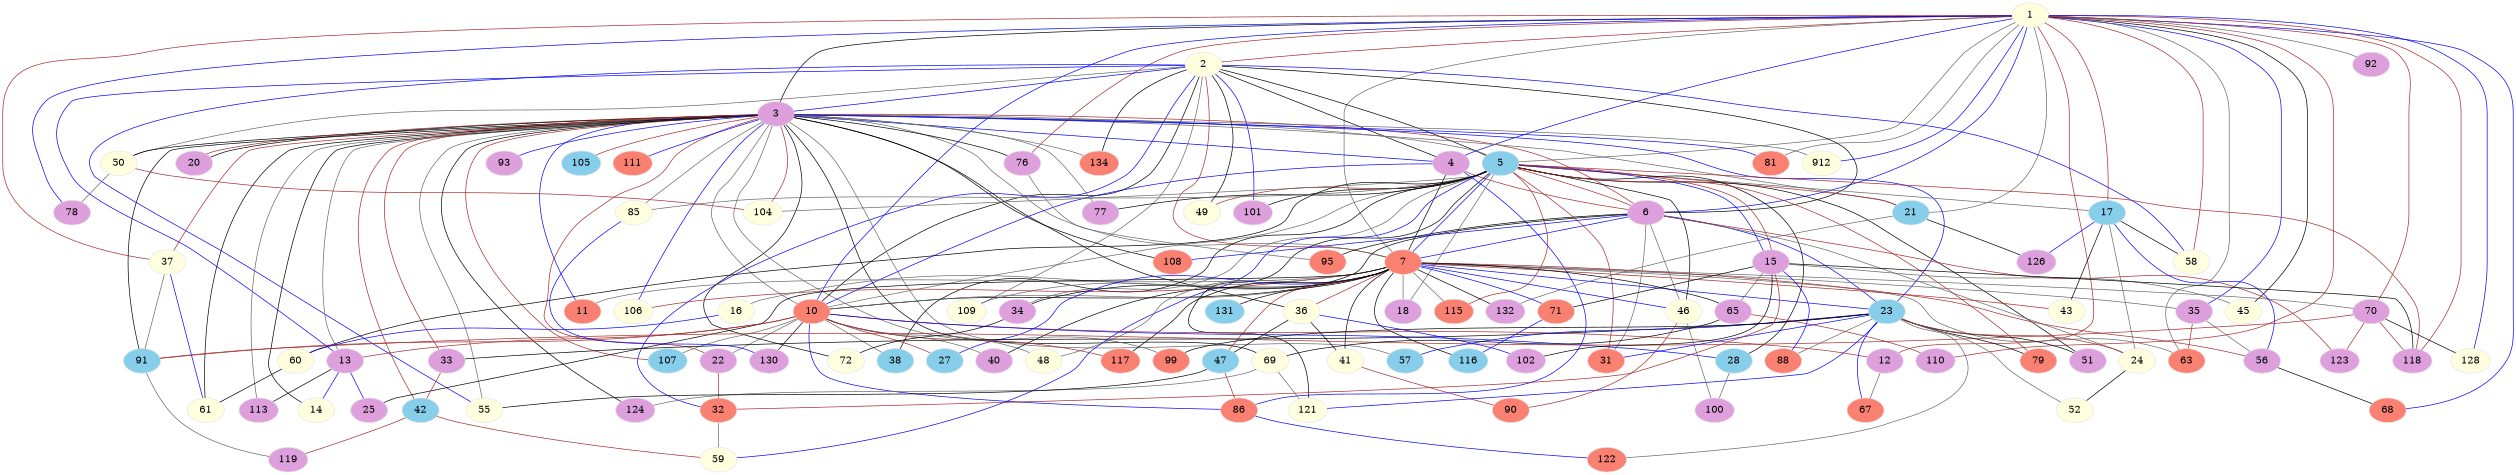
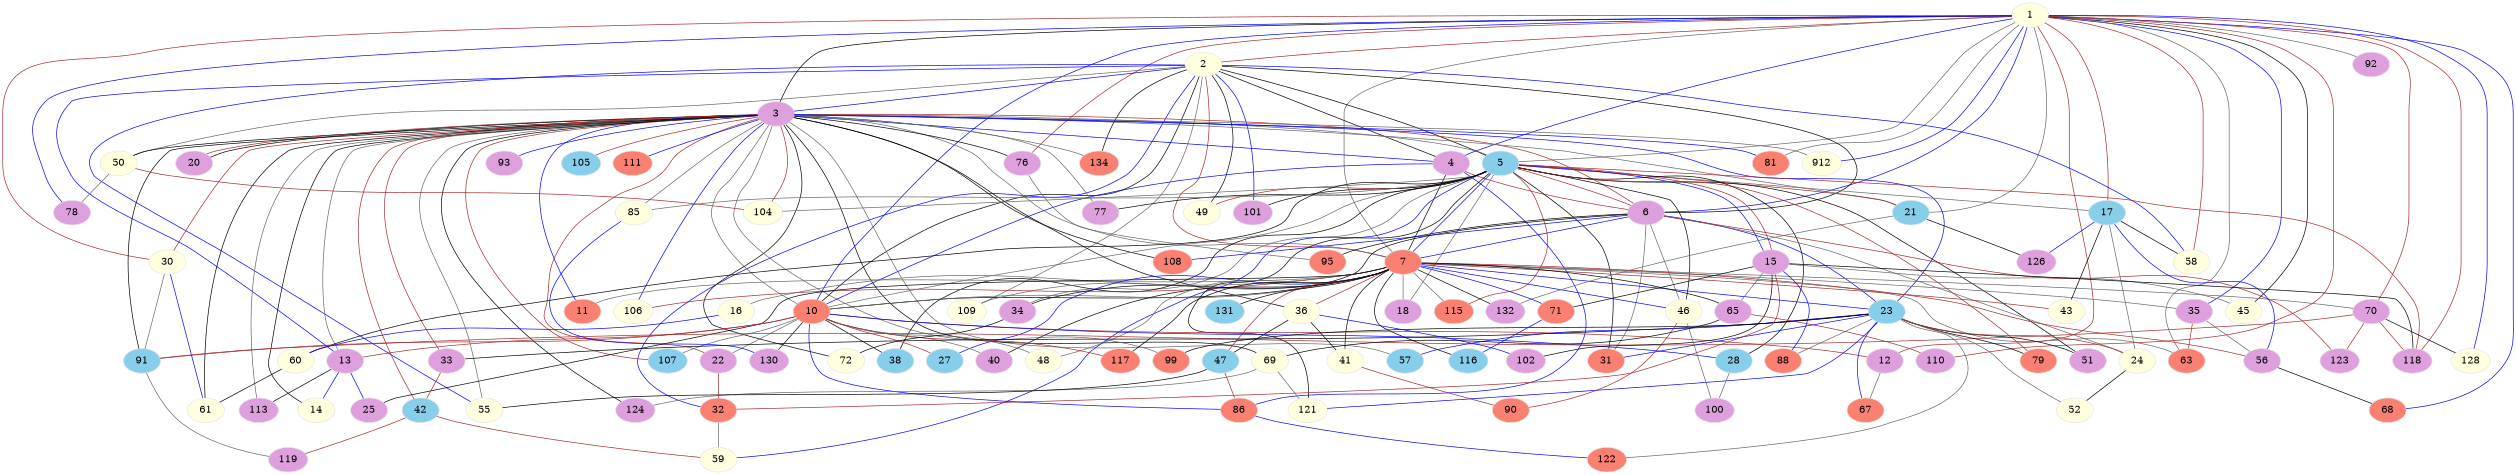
  graph {
    node [color=gray90 fillcolor=plum style=filled]
    edge [color=gray40]
    1 [fillcolor=lightyellow super="+19"]
    2 [fillcolor=lightyellow super="+39"]
    3 [super="+8"]
    4 [super="+54"]
    5 [fillcolor=skyblue super="+82"]
    6 [super="+29"]
    7 [fillcolor=salmon super="+9"]
    10 [fillcolor=salmon super="+26"]
    12
    17 [fillcolor=skyblue super="+98"]
    21 [fillcolor=skyblue super="+62"]
    35 [super="+94"]
-   37 [fillcolor=lightyellow]
+   37 [fillcolor=lightyellow label=30]
    45 [fillcolor=lightyellow]
    58 [fillcolor=lightyellow super="+64"]
    63 [fillcolor=salmon super="+84"]
    68 [fillcolor=salmon]
    70 [super="+96"]
    76
    78
    81 [fillcolor=salmon]
    92
    110
    n24 [fillcolor=lightyellow label=912]
    118 [super="+120"]
    128 [fillcolor=lightyellow]
    13 [super="+80"]
    32 [fillcolor=salmon super="+53"]
    49 [fillcolor=lightyellow]
    50 [fillcolor=lightyellow]
    55 [fillcolor=lightyellow super="+87"]
    101
    109 [fillcolor=lightyellow]
    134 [fillcolor=salmon]
    11 [fillcolor=salmon]
    14 [fillcolor=lightyellow]
    20
    22
    23 [fillcolor=skyblue super="+30"]
    33
    36 [fillcolor=lightyellow super="+44"]
    42 [fillcolor=skyblue]
    57 [fillcolor=skyblue]
    61 [fillcolor=lightyellow super="+74"]
    69 [fillcolor=lightyellow]
    72 [fillcolor=lightyellow]
    77
    85 [fillcolor=lightyellow super="+89"]
    91 [fillcolor=skyblue super="+97"]
    93
    99 [fillcolor=salmon]
    104 [fillcolor=lightyellow super="+125"]
    105 [fillcolor=skyblue]
    106 [fillcolor=lightyellow]
    107 [fillcolor=skyblue]
    108 [fillcolor=salmon]
    111 [fillcolor=salmon]
    113
    124
    86 [fillcolor=salmon super="+127"]
    15 [super="+129"]
    18
    28 [fillcolor=skyblue]
    31 [fillcolor=salmon super="+75"]
    34
    38 [fillcolor=skyblue]
    46 [fillcolor=lightyellow super="+66"]
    51
    59 [fillcolor=lightyellow super="+83"]
    60 [fillcolor=lightyellow]
    79 [fillcolor=salmon]
    115 [fillcolor=salmon]
    121 [fillcolor=lightyellow super="+133"]
    24 [fillcolor=lightyellow]
    95 [fillcolor=salmon]
    123
    16 [fillcolor=lightyellow]
    25
    27 [fillcolor=skyblue]
    40
    41 [fillcolor=lightyellow]
    43 [fillcolor=lightyellow]
    47 [fillcolor=skyblue]
    48 [fillcolor=lightyellow]
    56
    65 [super="+114"]
    71 [fillcolor=salmon super="+103"]
    116 [fillcolor=skyblue]
    117 [fillcolor=salmon]
    131 [fillcolor=skyblue]
    132
    130
    67 [fillcolor=salmon]
    126
    88 [fillcolor=salmon]
    52 [fillcolor=lightyellow]
    122 [fillcolor=salmon]
    102
    119
    100
    90 [fillcolor=salmon]
    1 -- 2 [color=brown]
    1 -- 3 [color=black weight=2]
    1 -- 4 [color=blue]
    1 -- 5
    1 -- 6 [color=blue]
    1 -- 7 [weight=3]
    1 -- 10 [color=blue]
    1 -- 12 [color=brown]
    1 -- 17 [color=brown weight=2]
    1 -- 21
    1 -- 35 [color=blue]
    1 -- 37 [color=brown]
    1 -- 45 [color=black]
    1 -- 58 [color=brown]
    1 -- 63
    1 -- 68 [color=blue]
    1 -- 70 [color=brown]
    1 -- 76 [color=brown]
    1 -- 78 [color=blue]
    1 -- 81
    1 -- 92 [weight=2]
    1 -- 110 [color=brown]
    1 -- n24 [color=blue]
    1 -- 118 [color=brown]
    1 -- 128 [color=blue]
    2 -- 3 [color=blue weight=2]
    2 -- 4 [color=black]
    2 -- 5 [color=black]
    2 -- 6 [color=black]
    2 -- 7 [color=brown weight=2]
    2 -- 10 [color=black]
    2 -- 58 [color=blue]
    2 -- 13 [color=blue]
    2 -- 32 [color=blue]
    2 -- 49 [color=black]
    2 -- 50
    2 -- 55 [color=blue]
    2 -- 101 [color=blue]
    2 -- 109
    2 -- 134 [color=black]
    3 -- 4 [color=blue weight=2]
    3 -- 5 [weight=2]
    3 -- 6 [color=brown weight=2]
    3 -- 7 [weight=4]
    3 -- 10 [weight=3]
    3 -- 21
    3 -- 37 [color=brown]
    3 -- 76 [color=black]
    3 -- 81 [color=blue]
    3 -- n24
    3 -- 13
    3 -- 50 [color=black]
    3 -- 55
    3 -- 134
    3 -- 11 [color=blue]
    3 -- 14 [color=black]
    3 -- 20 [color=brown]
    3 -- 20 [color=black]
    3 -- 22 [color=brown]
    3 -- 23 [color=blue]
    3 -- 33 [color=brown]
    3 -- 36 [color=black]
    3 -- 42 [color=brown]
    3 -- 57
    3 -- 61 [color=black]
    3 -- 69 [color=black]
    3 -- 72 [color=black]
    3 -- 77
    3 -- 85 [weight=2]
    3 -- 91 [color=black]
    3 -- 93 [color=blue weight=2]
    3 -- 99
    3 -- 104 [color=brown]
    3 -- 105 [color=brown]
    3 -- 106 [color=blue]
    3 -- 107 [color=brown]
    3 -- 108 [color=black]
    3 -- 111 [color=blue weight=2]
    3 -- 113
    3 -- 124 [color=black]
    4 -- 6 [color=brown]
    4 -- 7 [color=black weight=2]
    4 -- 10 [color=blue]
    4 -- 86 [color=blue]
    5 -- 6 [color=brown]
    5 -- 7 [color=blue weight=2]
    5 -- 10 [weight=2]
    5 -- 17
    5 -- 21 [color=brown]
    5 -- 118 [color=brown]
    5 -- 49 [color=brown]
    5 -- 101 [color=black]
    5 -- 77 [color=black]
    5 -- 85
    5 -- 104
    5 -- 15 [color=blue]
    5 -- 15 [color=brown]
    5 -- 18
    5 -- 28 [color=black]
-   5 -- 31 [color=brown]
+   5 -- 31 [color=black]
    5 -- 34
    5 -- 38 [color=black]
    5 -- 46 [color=black]
    5 -- 51 [color=black]
    5 -- 59 [color=blue]
    5 -- 60 [color=black]
    5 -- 79 [color=brown]
    5 -- 115 [color=brown]
    5 -- 121 [color=black]
    6 -- 7 [color=blue weight=2]
    6 -- 10 [color=black]
    6 -- 23 [color=blue]
    6 -- 108 [color=blue]
    6 -- 31
    6 -- 46
    6 -- 24
    6 -- 95 [color=black]
    6 -- 123 [color=brown]
    7 -- 10 [weight=2]
    7 -- 35
    7 -- 63
    7 -- 70
    7 -- 109
    7 -- 11
    7 -- 23 [color=blue]
    7 -- 36 [color=brown weight=2]
    7 -- 106 [color=brown]
    7 -- 18
    7 -- 34 [color=black]
    7 -- 46 [color=blue]
    7 -- 115
    7 -- 16
    7 -- 25 [color=black]
    7 -- 27 [color=blue]
    7 -- 40 [color=black]
    7 -- 41 [color=black]
    7 -- 43 [color=brown]
    7 -- 47 [color=brown]
    7 -- 48
    7 -- 56 [color=brown]
    7 -- 65 [color=black weight=2]
    7 -- 71 [color=blue weight=2]
    7 -- 116 [color=black]
    7 -- 117 [color=black]
    7 -- 131 [color=black weight=2]
    7 -- 132 [color=black]
    10 -- 12 [color=brown]
    10 -- 13 [color=brown]
    10 -- 22
    10 -- 91 [color=brown]
    10 -- 107
    10 -- 86 [color=blue]
    10 -- 28 [color=blue]
-   10 -- 38
+   10 -- 38 [color=black]
    10 -- 27 [color=brown]
    10 -- 40
    10 -- 48
    10 -- 117 [color=brown]
    10 -- 130 [color=black]
    12 -- 67
    17 -- 58 [color=black]
    17 -- 24
    17 -- 43 [color=black]
    17 -- 56 [color=blue]
    17 -- 126 [color=blue]
    21 -- 132
    21 -- 126 [color=black]
    35 -- 63 [color=brown]
    35 -- 56
    37 -- 61 [color=blue]
    37 -- 91
    70 -- 118 [color=brown]
    70 -- 128 [color=black]
    70 -- 91 [color=brown]
    70 -- 123 [color=brown]
    76 -- 95
    13 -- 14 [color=blue]
    13 -- 113 [color=black]
    13 -- 25 [color=blue]
    32 -- 59
    50 -- 78
    50 -- 104 [color=brown]
    22 -- 32 [color=brown]
    23 -- 33 [color=black]
    23 -- 57 [color=blue]
    23 -- 99 [color=black]
    23 -- 31 [color=blue]
    23 -- 51 [color=black]
    23 -- 79 [color=black]
    23 -- 121 [color=blue]
    23 -- 24 [color=brown]
    23 -- 67 [color=blue]
    23 -- 88
    23 -- 52
    23 -- 122
    33 -- 42 [color=brown]
    36 -- 41 [color=black]
    36 -- 47 [color=black]
    36 -- 102 [color=blue]
    42 -- 59 [color=brown]
    42 -- 119 [color=brown]
    69 -- 124
    69 -- 121
    85 -- 130 [color=blue]
    91 -- 119
    86 -- 122 [color=blue]
    15 -- 45
    15 -- 118 [color=black]
    15 -- 32 [color=brown]
    15 -- 65
    15 -- 71 [color=black]
    15 -- 88 [color=blue]
    15 -- 102 [color=black]
    28 -- 100
    34 -- 72 [color=black]
    46 -- 100
    46 -- 90 [color=brown]
    60 -- 61 [color=black]
    24 -- 52 [color=black]
    16 -- 60 [color=blue]
    41 -- 90 [color=brown]
    47 -- 55 [color=black]
    47 -- 86 [color=brown]
    56 -- 68 [color=black]
    65 -- 110 [color=brown]
    65 -- 69 [color=black]
    71 -- 116 [color=blue]
  }
